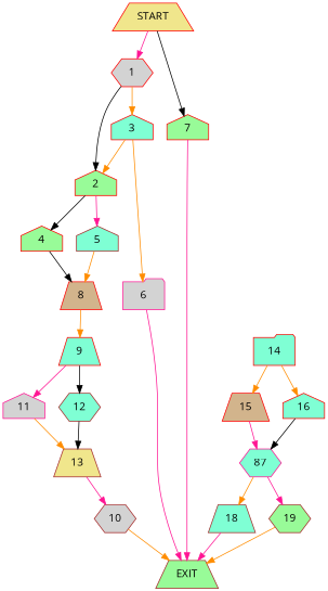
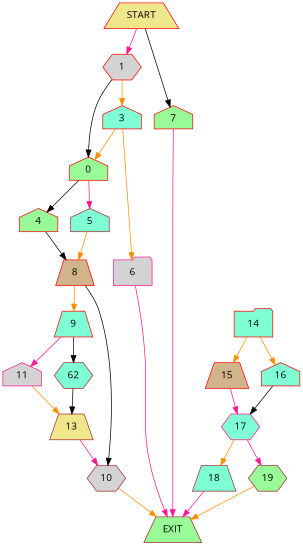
  digraph {
    fontname="Open Sans"
    node [color=red fillcolor=aquamarine fontname="Open Sans" shape=trapezium style=filled]
    edge [color=darkorange fontname="Open Sans"]
    n1 [fillcolor=khaki label=START]
    1 [fillcolor=lightgrey shape=hexagon]
    7 [fillcolor=palegreen shape=house]
-   2 [fillcolor=palegreen shape=house]
+   2 [fillcolor=palegreen shape=house label=0]
    3 [shape=house]
    n6 [color=brown fillcolor=palegreen label=EXIT]
    4 [fillcolor=palegreen shape=house]
    5 [color=brown shape=house]
    6 [color=deeppink fillcolor=lightgrey shape=folder]
    8 [fillcolor=tan]
    9
    10 [color=brown fillcolor=lightgrey shape=hexagon]
    11 [color=deeppink fillcolor=lightgrey shape=house]
-   12 [color=brown shape=hexagon]
+   12 [color=brown shape=hexagon label=62]
    13 [color=brown fillcolor=khaki]
    14 [shape=folder]
    15 [fillcolor=tan]
    16 [shape=house]
-   17 [color=deeppink shape=hexagon label=87]
+   17 [color=deeppink shape=hexagon]
    18 [color=brown]
    19 [color=brown fillcolor=palegreen shape=hexagon]
    n1 -> 1 [color=deeppink]
    n1 -> 7 [color=black]
    1 -> 2 [color=black]
    1 -> 3
    7 -> n6 [color=deeppink]
    2 -> 4 [color=black]
    2 -> 5 [color=deeppink]
    3 -> 2
    3 -> 6
    4 -> 8 [color=black]
    5 -> 8
    6 -> n6 [color=deeppink]
    8 -> 9
+   8 -> 10 [color=black]
    9 -> 11 [color=deeppink]
    9 -> 12 [color=black]
    10 -> n6
    11 -> 13
    12 -> 13 [color=black]
    13 -> 10 [color=deeppink]
    14 -> 15
    14 -> 16
    15 -> 17 [color=deeppink]
    16 -> 17 [color=black]
    17 -> 18
    17 -> 19 [color=deeppink]
    18 -> n6 [color=deeppink]
    19 -> n6
  }
